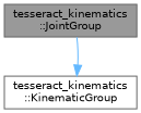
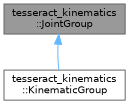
  digraph {
    node [color=gray40 fontname=Helvetica fontsize=10 shape=box style=filled]
    n1 [fillcolor=grey60 fontcolor=black height=0.2 label="tesseract_kinematics\l::JointGroup" width=0.4]
    n2 [fillcolor=white height=0.2 label="tesseract_kinematics\l::KinematicGroup" width=0.4]
-   n2 -> n1 [color=steelblue1 dir=back fontname=Helvetica fontsize=10 labelfontname=Helvetica labelfontsize=10 style=solid]
+   n1 -> n2 [color=steelblue1 dir=back fontname=Helvetica fontsize=10 labelfontname=Helvetica labelfontsize=10 style=solid]
  }
